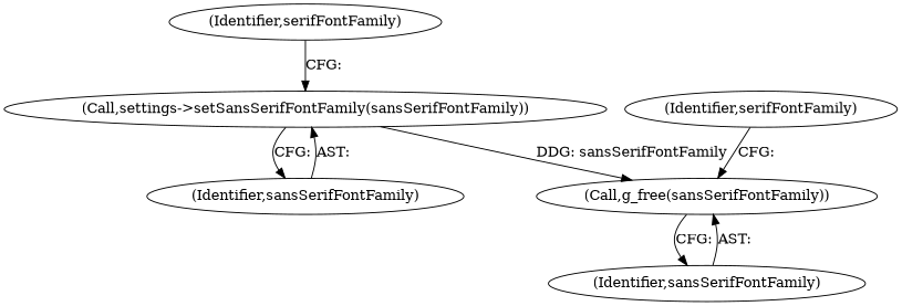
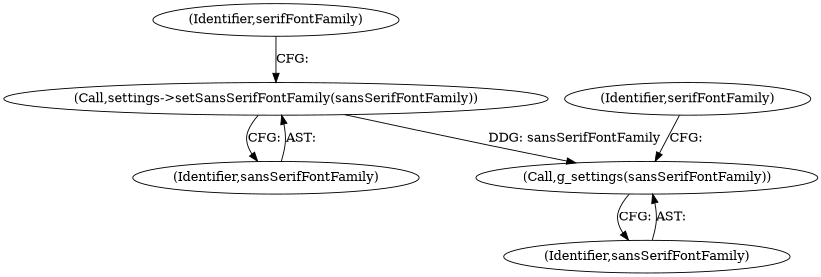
  digraph {
-   n1 [label="(Call,g_free(sansSerifFontFamily))"]
+   n1 [label="(Call,g_settings(sansSerifFontFamily))"]
    n2 [label="(Identifier,sansSerifFontFamily)"]
    n3 [label="(Call,settings->setSansSerifFontFamily(sansSerifFontFamily))"]
    n4 [label="(Identifier,sansSerifFontFamily)"]
    n5 [label="(Identifier,serifFontFamily)"]
    n6 [label="(Identifier,serifFontFamily)"]
    n1 -> n2 [label="CFG: "]
    n2 -> n1 [label="AST: "]
    n3 -> n1 [label="DDG: sansSerifFontFamily"]
    n3 -> n4 [label="CFG: "]
    n4 -> n3 [label="AST: "]
    n5 -> n3 [label="CFG: "]
    n6 -> n1 [label="CFG: "]
  }
